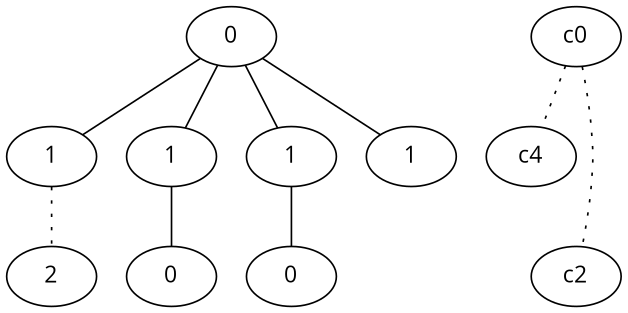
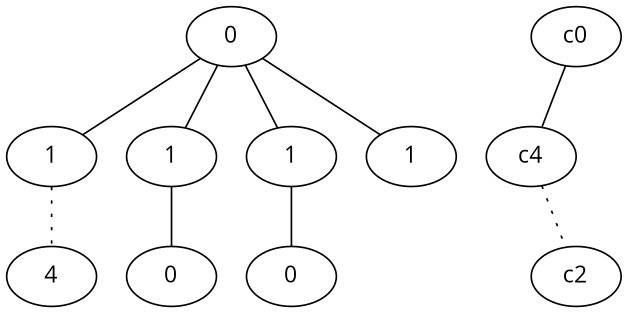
  graph {
    fontname="Open Sans"
    node [fontname="Open Sans"]
    edge [fontname="Open Sans"]
    n1 [label=0]
    n2 [label=1]
    n3 [label=1]
    n4 [label=1]
    n5 [label=1]
-   n6 [label=2]
+   n6 [label=4]
    n7 [label=0]
    n8 [label=0]
    n9 [label=c4]
    c0
    c2
    n1 -- n2
    n1 -- n3
    n1 -- n4
    n1 -- n5
    n2 -- n6 [style=dotted]
    n3 -- n7
    n4 -- n8
-   c0 -- c2 [style=dotted]
-   c0 -- n9 [style=dotted]
+   n9 -- c2 [style=dotted]
+   c0 -- n9
  }
